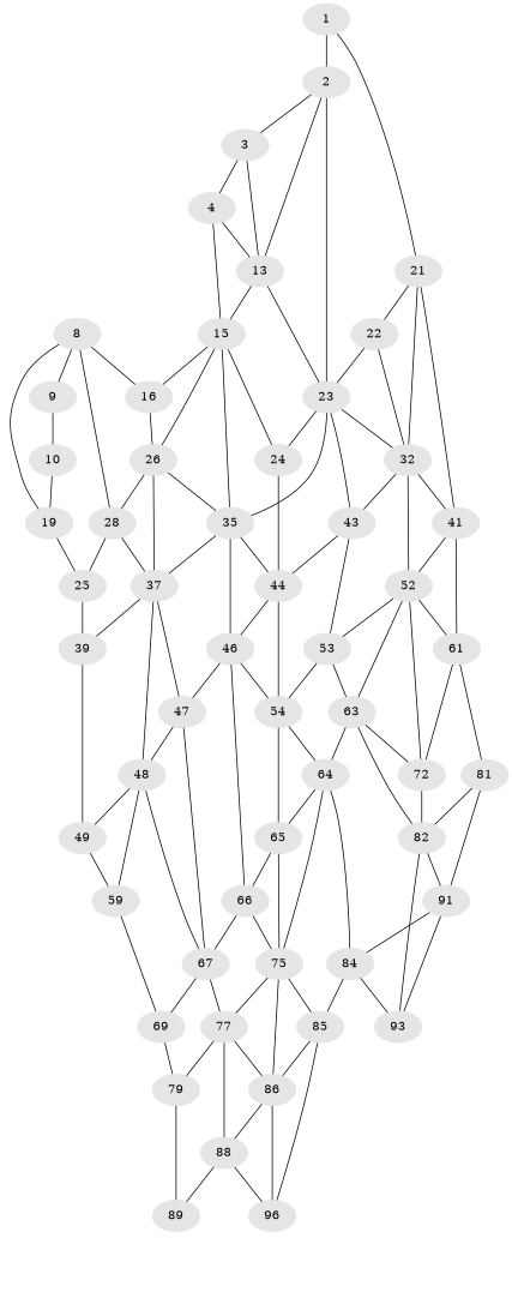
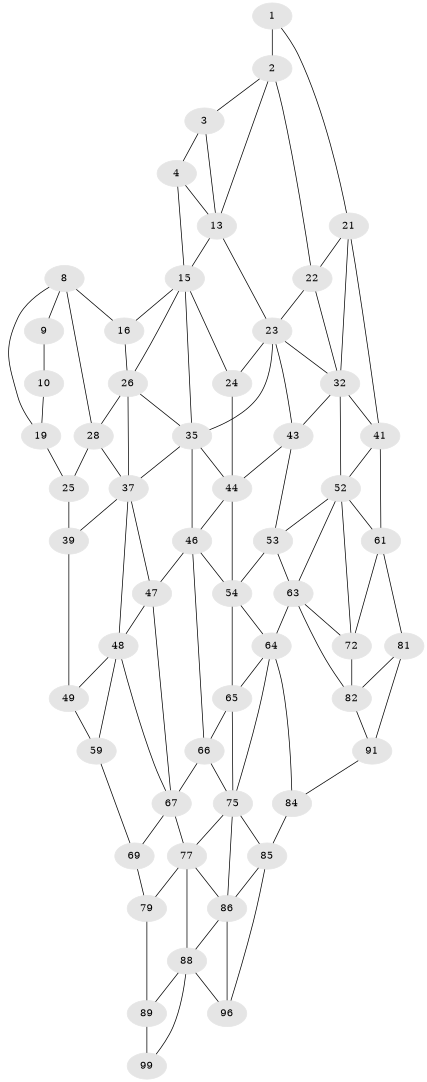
  graph {
    node [color=gray90 style=filled]
    1 [super="+11"]
    2 [super="+12"]
    21 [super="+31"]
    3
    13 [super="+14"]
    22
    32 [super="+42"]
    41 [super="+51"]
    4 [super="+5"]
    15 [super="+25"]
    23 [super="+33"]
    16 [super="+17"]
    24 [super="+34"]
    26 [super="+27"]
    35 [super="+36"]
    8 [super="+18"]
    9
    19 [super="+20"]
    28
    10
    n21 [label=25 super="+30"]
    37 [super="+38"]
    43
    44 [super="+45"]
    46 [super="+56"]
    39 [super="+40"]
    52 [super="+62"]
    61 [super="+71"]
    53
    54 [super="+55"]
    47 [super="+57"]
    48 [super="+58"]
    49 [super="+50"]
    63 [super="+73"]
    72
    66
    67 [super="+68"]
    59 [super="+60"]
    81
    64 [super="+74"]
    65
    75 [super="+76"]
    69 [super="+70"]
    77 [super="+78"]
    82 [super="+83"]
    84 [super="+94"]
    79 [super="+80"]
    91 [super="+92"]
-   93
    85 [super="+95"]
    86 [super="+87"]
    88 [super="+98"]
    89 [super="+90"]
    96 [super="+97"]
+   99 [super="+100"]
    1 -- 2 [weight=2]
    1 -- 21
    2 -- 3
    2 -- 13
-   2 -- 23
+   2 -- 22
    21 -- 22
    21 -- 32
    21 -- 41
    3 -- 13
    3 -- 4
    13 -- 15
    13 -- 23
    22 -- 32
    22 -- 23
    32 -- 41
    32 -- 43
    32 -- 52
    41 -- 52
    41 -- 61
    4 -- 13
    4 -- 15
    15 -- 16
    15 -- 24
    15 -- 26
    15 -- 35
    23 -- 32
    23 -- 24 [weight=2]
    23 -- 35
    23 -- 43
    16 -- 26 [weight=2]
    24 -- 44
    26 -- 35
    26 -- 28
    26 -- 37
    35 -- 37
    35 -- 44
    35 -- 46
    8 -- 16
    8 -- 9
    8 -- 19
    8 -- 28
    9 -- 10
    19 -- n21 [weight=2]
    28 -- n21
    28 -- 37
    10 -- 19
    n21 -- 39 [weight=2]
    37 -- 39
    37 -- 47
    37 -- 48
    43 -- 44
    43 -- 53
    44 -- 46
    44 -- 54 [weight=2]
    46 -- 54
    46 -- 47 [weight=2]
    46 -- 66
    39 -- 49 [weight=2]
    52 -- 61
    52 -- 53
    52 -- 63
    52 -- 72
    61 -- 72
    61 -- 81
    53 -- 54
    53 -- 63
    54 -- 64
    54 -- 65
    47 -- 48 [weight=2]
    47 -- 67
    48 -- 49
    48 -- 67
    48 -- 59
    49 -- 59 [weight=2]
    63 -- 72
    63 -- 64 [weight=2]
    63 -- 82
    72 -- 82
    66 -- 67
    66 -- 75
    67 -- 69
    67 -- 77 [weight=2]
    59 -- 69 [weight=2]
    81 -- 82
    81 -- 91
    64 -- 65
    64 -- 75
    64 -- 84
    65 -- 66
    65 -- 75
    75 -- 77
    75 -- 85
    75 -- 86
    69 -- 79 [weight=2]
    77 -- 79
    77 -- 86
    77 -- 88
    82 -- 91
-   82 -- 93
-   84 -- 93
    84 -- 85 [weight=2]
    79 -- 89 [weight=2]
    91 -- 84
-   91 -- 93
    85 -- 86
    85 -- 96
    86 -- 88
    86 -- 96 [weight=2]
    88 -- 89
    88 -- 96
+   88 -- 99
+   89 -- 99 [weight=2]
  }
